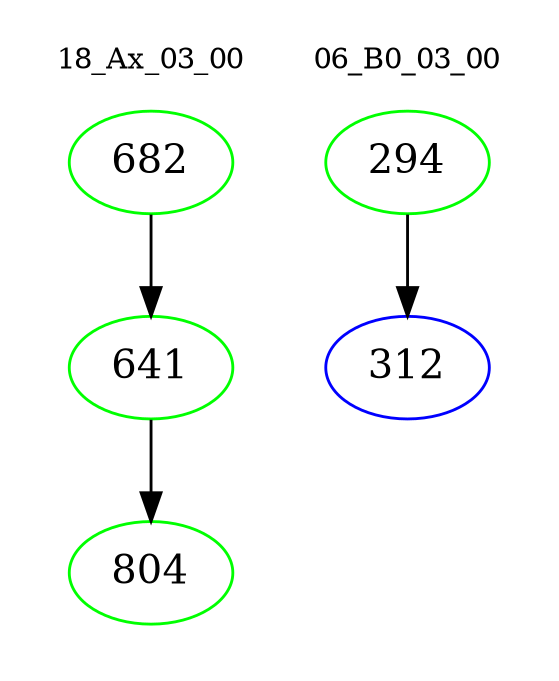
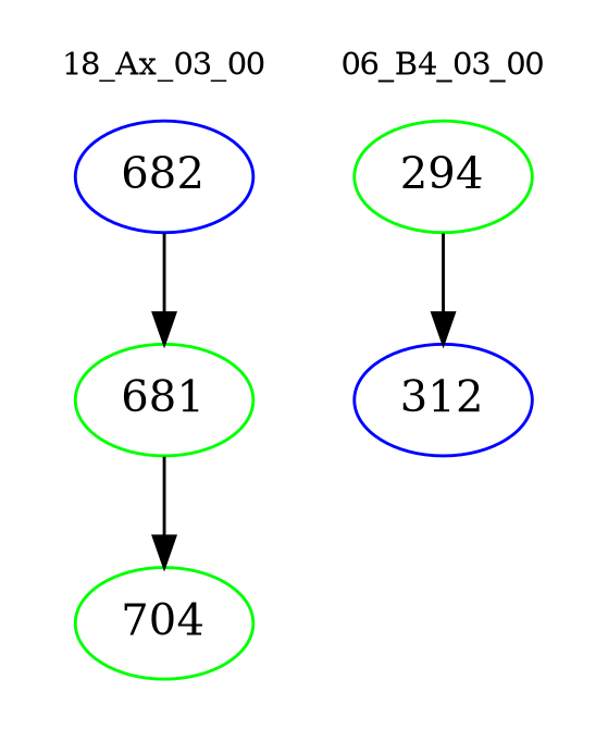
  digraph {
    node [color=green]
    edge [color=black]
-   n1 [label=682]
-   n2 [label=641]
-   n3 [label=804]
+   n1 [color=blue label=682]
+   n2 [label=681]
+   n3 [label=704]
    n4 [label=294]
    n5 [color=blue label=312]
    subgraph cluster_1 {
      color=white
      fontsize=10
      label="18_Ax_03_00"
      n1
      n2
      n3
    }
    subgraph cluster_2 {
      color=white
      fontsize=10
-     label="06_B0_03_00"
+     label="06_B4_03_00"
      n4
      n5
    }
    n1 -> n2
    n2 -> n3
    n4 -> n5
  }
